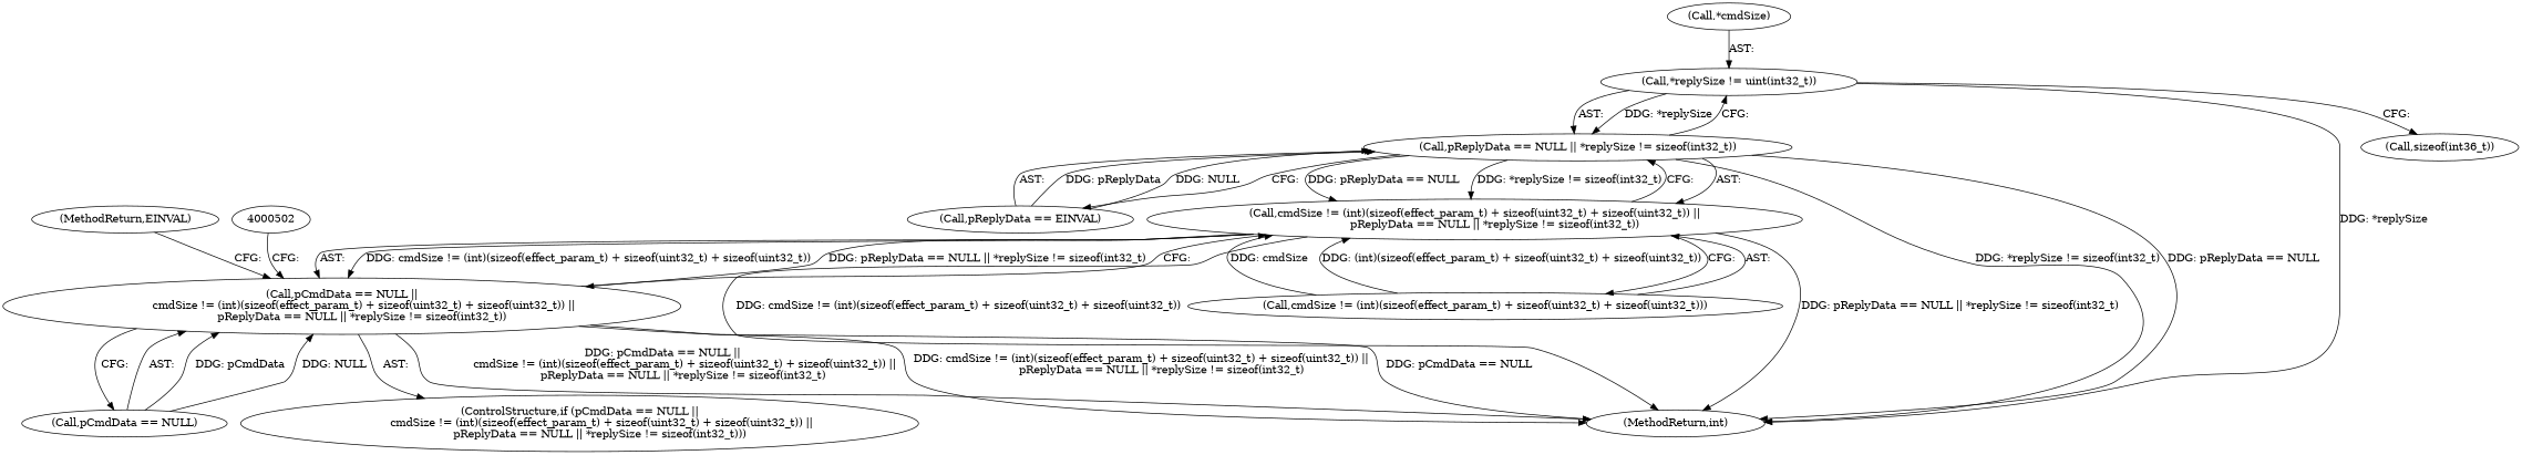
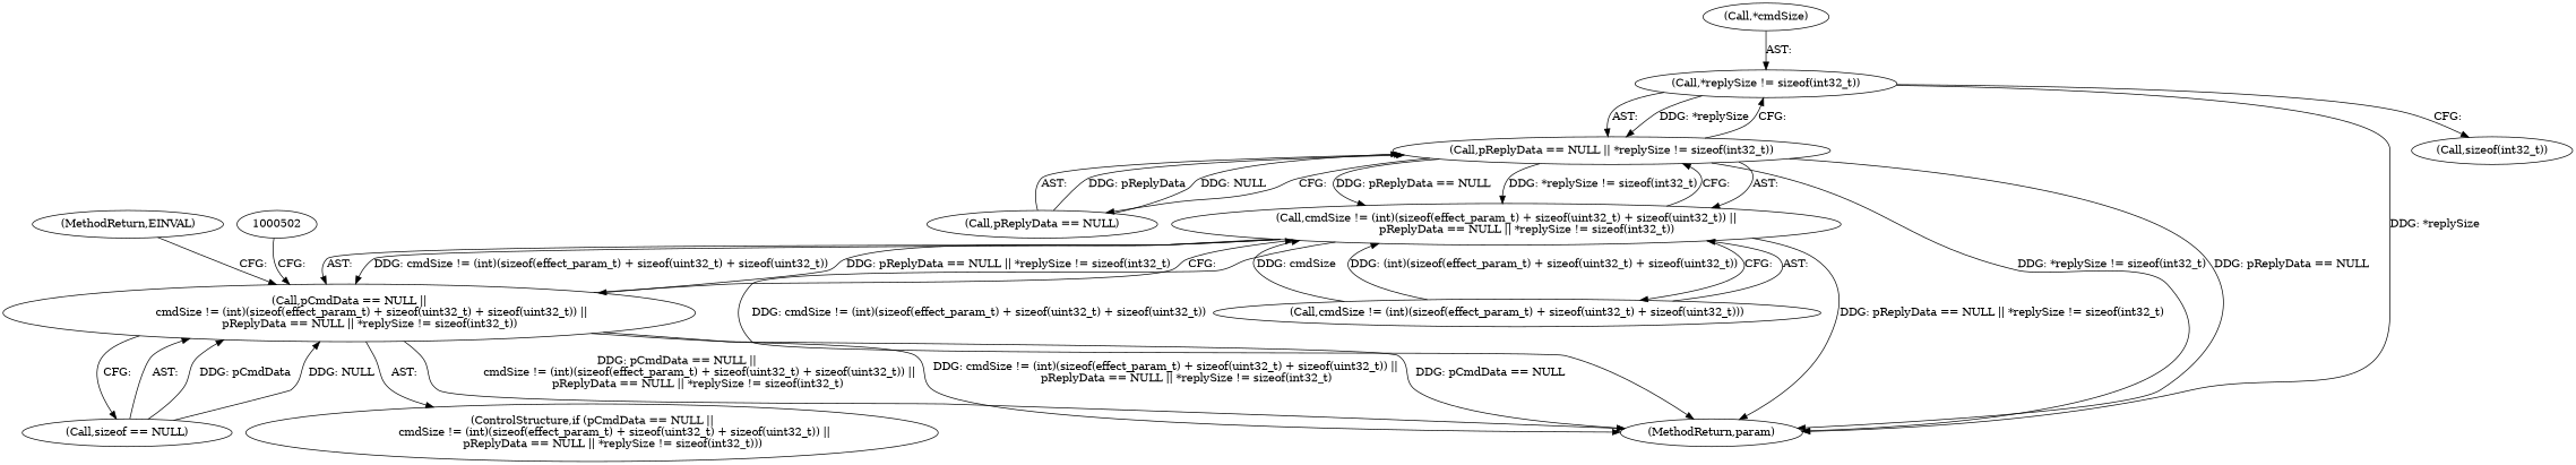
  digraph {
-   n1 [label="(Call,*replySize != uint(int32_t))"]
+   n1 [label="(Call,*replySize != sizeof(int32_t))"]
    n2 [label="(Call,pReplyData == NULL || *replySize != sizeof(int32_t))"]
-   n3 [label="(MethodReturn,int)"]
-   n4 [label="(Call,sizeof(int36_t))"]
+   n3 [label="(MethodReturn,param)"]
+   n4 [label="(Call,sizeof(int32_t))"]
    n5 [label="(Call,cmdSize != (int)(sizeof(effect_param_t) + sizeof(uint32_t) + sizeof(uint32_t)) ||\n            pReplyData == NULL || *replySize != sizeof(int32_t))"]
-   n6 [label="(Call,pReplyData == EINVAL)"]
+   n6 [label="(Call,pReplyData == NULL)"]
    n7 [label="(Call,pCmdData == NULL ||\n             cmdSize != (int)(sizeof(effect_param_t) + sizeof(uint32_t) + sizeof(uint32_t)) ||\n            pReplyData == NULL || *replySize != sizeof(int32_t))"]
    n8 [label="(Call,cmdSize != (int)(sizeof(effect_param_t) + sizeof(uint32_t) + sizeof(uint32_t)))"]
    n9 [label="(ControlStructure,if (pCmdData == NULL ||\n             cmdSize != (int)(sizeof(effect_param_t) + sizeof(uint32_t) + sizeof(uint32_t)) ||\n            pReplyData == NULL || *replySize != sizeof(int32_t)))"]
-   n10 [label="(Call,pCmdData == NULL)"]
+   n10 [label="(Call,sizeof == NULL)"]
    n11 [label="(MethodReturn,EINVAL)"]
    n12 [label="(Call,*cmdSize)"]
-   1000502 [label=4000502]
+   1000502
    n1 -> n2 [label="AST: "]
    n1 -> n2 [label="DDG: *replySize"]
    n1 -> n3 [label="DDG: *replySize"]
    n1 -> n4 [label="CFG: "]
    n2 -> n1 [label="CFG: "]
    n2 -> n3 [label="DDG: *replySize != sizeof(int32_t)"]
    n2 -> n3 [label="DDG: pReplyData == NULL"]
    n2 -> n5 [label="AST: "]
    n2 -> n5 [label="DDG: pReplyData == NULL"]
    n2 -> n5 [label="DDG: *replySize != sizeof(int32_t)"]
    n2 -> n6 [label="CFG: "]
    n5 -> n2 [label="CFG: "]
    n5 -> n3 [label="DDG: pReplyData == NULL || *replySize != sizeof(int32_t)"]
    n5 -> n3 [label="DDG: cmdSize != (int)(sizeof(effect_param_t) + sizeof(uint32_t) + sizeof(uint32_t))"]
    n5 -> n7 [label="AST: "]
    n5 -> n7 [label="DDG: cmdSize != (int)(sizeof(effect_param_t) + sizeof(uint32_t) + sizeof(uint32_t))"]
    n5 -> n7 [label="DDG: pReplyData == NULL || *replySize != sizeof(int32_t)"]
    n5 -> n8 [label="CFG: "]
    n6 -> n2 [label="AST: "]
    n6 -> n2 [label="DDG: pReplyData"]
    n6 -> n2 [label="DDG: NULL"]
    n7 -> n3 [label="DDG: pCmdData == NULL ||\n             cmdSize != (int)(sizeof(effect_param_t) + sizeof(uint32_t) + sizeof(uint32_t)) ||\n            pReplyData == NULL || *replySize != sizeof(int32_t)"]
    n7 -> n3 [label="DDG: cmdSize != (int)(sizeof(effect_param_t) + sizeof(uint32_t) + sizeof(uint32_t)) ||\n            pReplyData == NULL || *replySize != sizeof(int32_t)"]
    n7 -> n3 [label="DDG: pCmdData == NULL"]
    n7 -> n5 [label="CFG: "]
    n7 -> n9 [label="AST: "]
    n7 -> n10 [label="CFG: "]
    n8 -> n5 [label="AST: "]
    n8 -> n5 [label="DDG: cmdSize"]
    n8 -> n5 [label="DDG: (int)(sizeof(effect_param_t) + sizeof(uint32_t) + sizeof(uint32_t))"]
    n10 -> n7 [label="AST: "]
    n10 -> n7 [label="DDG: pCmdData"]
    n10 -> n7 [label="DDG: NULL"]
    n11 -> n7 [label="CFG: "]
    n12 -> n1 [label="AST: "]
    1000502 -> n7 [label="CFG: "]
  }
